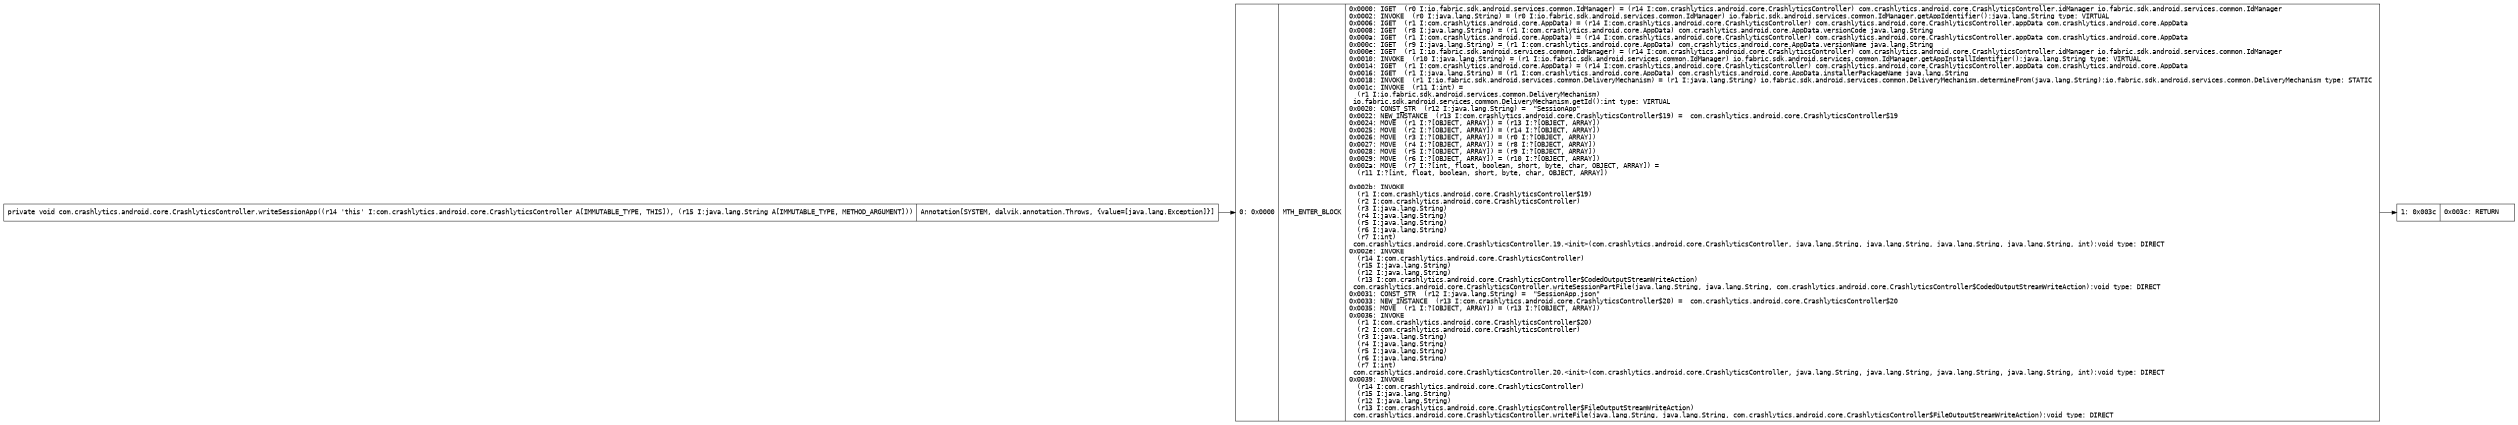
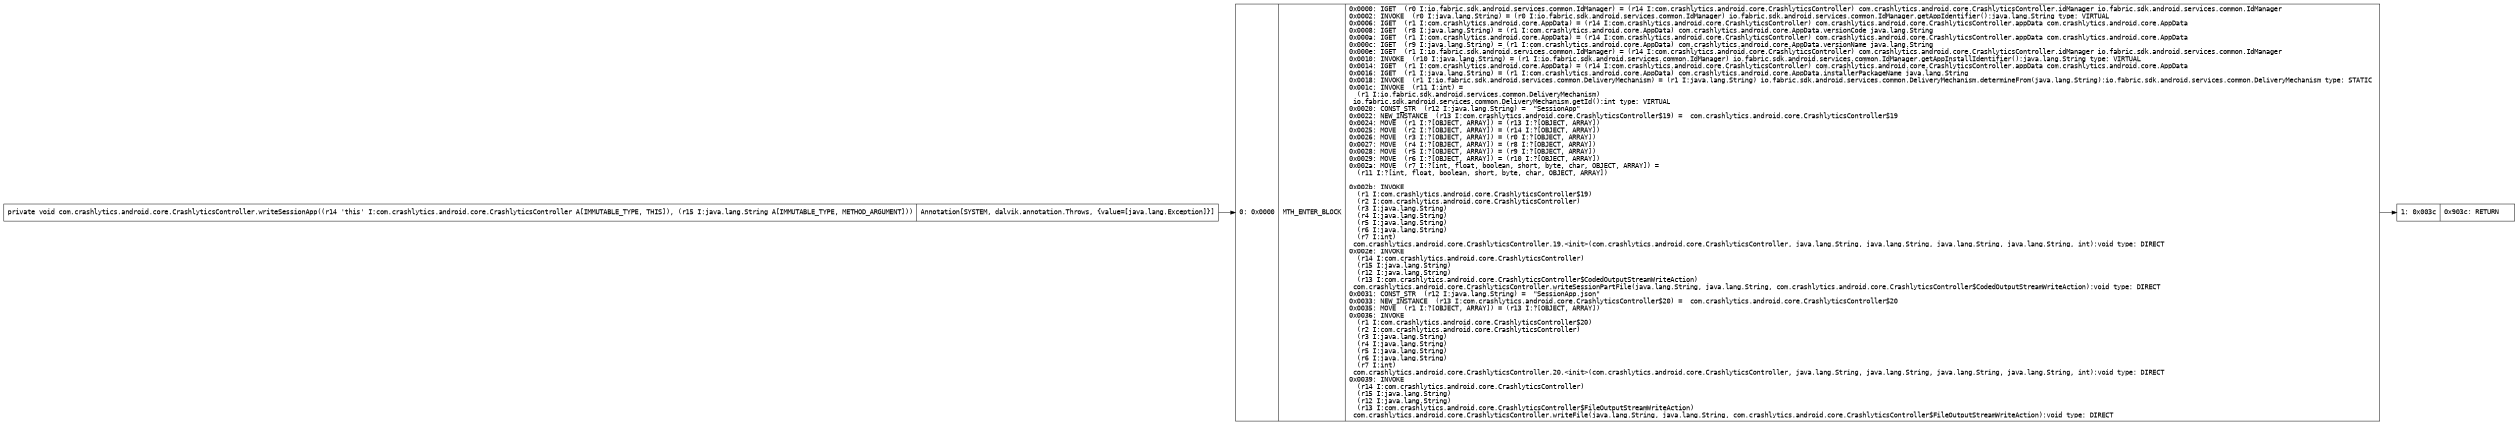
  digraph {
    rankdir=LR
    fontname="DejaVu Sans Mono"
    node [shape=record fontname="DejaVu Sans Mono"]
    edge [fontname="DejaVu Sans Mono"]
    n1 [label="{0\:\ 0x0000|MTH_ENTER_BLOCK\l|0x0000: IGET  (r0 I:io.fabric.sdk.android.services.common.IdManager) = (r14 I:com.crashlytics.android.core.CrashlyticsController) com.crashlytics.android.core.CrashlyticsController.idManager io.fabric.sdk.android.services.common.IdManager \l0x0002: INVOKE  (r0 I:java.lang.String) = (r0 I:io.fabric.sdk.android.services.common.IdManager) io.fabric.sdk.android.services.common.IdManager.getAppIdentifier():java.lang.String type: VIRTUAL \l0x0006: IGET  (r1 I:com.crashlytics.android.core.AppData) = (r14 I:com.crashlytics.android.core.CrashlyticsController) com.crashlytics.android.core.CrashlyticsController.appData com.crashlytics.android.core.AppData \l0x0008: IGET  (r8 I:java.lang.String) = (r1 I:com.crashlytics.android.core.AppData) com.crashlytics.android.core.AppData.versionCode java.lang.String \l0x000a: IGET  (r1 I:com.crashlytics.android.core.AppData) = (r14 I:com.crashlytics.android.core.CrashlyticsController) com.crashlytics.android.core.CrashlyticsController.appData com.crashlytics.android.core.AppData \l0x000c: IGET  (r9 I:java.lang.String) = (r1 I:com.crashlytics.android.core.AppData) com.crashlytics.android.core.AppData.versionName java.lang.String \l0x000e: IGET  (r1 I:io.fabric.sdk.android.services.common.IdManager) = (r14 I:com.crashlytics.android.core.CrashlyticsController) com.crashlytics.android.core.CrashlyticsController.idManager io.fabric.sdk.android.services.common.IdManager \l0x0010: INVOKE  (r10 I:java.lang.String) = (r1 I:io.fabric.sdk.android.services.common.IdManager) io.fabric.sdk.android.services.common.IdManager.getAppInstallIdentifier():java.lang.String type: VIRTUAL \l0x0014: IGET  (r1 I:com.crashlytics.android.core.AppData) = (r14 I:com.crashlytics.android.core.CrashlyticsController) com.crashlytics.android.core.CrashlyticsController.appData com.crashlytics.android.core.AppData \l0x0016: IGET  (r1 I:java.lang.String) = (r1 I:com.crashlytics.android.core.AppData) com.crashlytics.android.core.AppData.installerPackageName java.lang.String \l0x0018: INVOKE  (r1 I:io.fabric.sdk.android.services.common.DeliveryMechanism) = (r1 I:java.lang.String) io.fabric.sdk.android.services.common.DeliveryMechanism.determineFrom(java.lang.String):io.fabric.sdk.android.services.common.DeliveryMechanism type: STATIC \l0x001c: INVOKE  (r11 I:int) = \l  (r1 I:io.fabric.sdk.android.services.common.DeliveryMechanism)\l io.fabric.sdk.android.services.common.DeliveryMechanism.getId():int type: VIRTUAL \l0x0020: CONST_STR  (r12 I:java.lang.String) =  \"SessionApp\" \l0x0022: NEW_INSTANCE  (r13 I:com.crashlytics.android.core.CrashlyticsController$19) =  com.crashlytics.android.core.CrashlyticsController$19 \l0x0024: MOVE  (r1 I:?[OBJECT, ARRAY]) = (r13 I:?[OBJECT, ARRAY]) \l0x0025: MOVE  (r2 I:?[OBJECT, ARRAY]) = (r14 I:?[OBJECT, ARRAY]) \l0x0026: MOVE  (r3 I:?[OBJECT, ARRAY]) = (r0 I:?[OBJECT, ARRAY]) \l0x0027: MOVE  (r4 I:?[OBJECT, ARRAY]) = (r8 I:?[OBJECT, ARRAY]) \l0x0028: MOVE  (r5 I:?[OBJECT, ARRAY]) = (r9 I:?[OBJECT, ARRAY]) \l0x0029: MOVE  (r6 I:?[OBJECT, ARRAY]) = (r10 I:?[OBJECT, ARRAY]) \l0x002a: MOVE  (r7 I:?[int, float, boolean, short, byte, char, OBJECT, ARRAY]) = \l  (r11 I:?[int, float, boolean, short, byte, char, OBJECT, ARRAY])\l \l0x002b: INVOKE  \l  (r1 I:com.crashlytics.android.core.CrashlyticsController$19)\l  (r2 I:com.crashlytics.android.core.CrashlyticsController)\l  (r3 I:java.lang.String)\l  (r4 I:java.lang.String)\l  (r5 I:java.lang.String)\l  (r6 I:java.lang.String)\l  (r7 I:int)\l com.crashlytics.android.core.CrashlyticsController.19.\<init\>(com.crashlytics.android.core.CrashlyticsController, java.lang.String, java.lang.String, java.lang.String, java.lang.String, int):void type: DIRECT \l0x002e: INVOKE  \l  (r14 I:com.crashlytics.android.core.CrashlyticsController)\l  (r15 I:java.lang.String)\l  (r12 I:java.lang.String)\l  (r13 I:com.crashlytics.android.core.CrashlyticsController$CodedOutputStreamWriteAction)\l com.crashlytics.android.core.CrashlyticsController.writeSessionPartFile(java.lang.String, java.lang.String, com.crashlytics.android.core.CrashlyticsController$CodedOutputStreamWriteAction):void type: DIRECT \l0x0031: CONST_STR  (r12 I:java.lang.String) =  \"SessionApp.json\" \l0x0033: NEW_INSTANCE  (r13 I:com.crashlytics.android.core.CrashlyticsController$20) =  com.crashlytics.android.core.CrashlyticsController$20 \l0x0035: MOVE  (r1 I:?[OBJECT, ARRAY]) = (r13 I:?[OBJECT, ARRAY]) \l0x0036: INVOKE  \l  (r1 I:com.crashlytics.android.core.CrashlyticsController$20)\l  (r2 I:com.crashlytics.android.core.CrashlyticsController)\l  (r3 I:java.lang.String)\l  (r4 I:java.lang.String)\l  (r5 I:java.lang.String)\l  (r6 I:java.lang.String)\l  (r7 I:int)\l com.crashlytics.android.core.CrashlyticsController.20.\<init\>(com.crashlytics.android.core.CrashlyticsController, java.lang.String, java.lang.String, java.lang.String, java.lang.String, int):void type: DIRECT \l0x0039: INVOKE  \l  (r14 I:com.crashlytics.android.core.CrashlyticsController)\l  (r15 I:java.lang.String)\l  (r12 I:java.lang.String)\l  (r13 I:com.crashlytics.android.core.CrashlyticsController$FileOutputStreamWriteAction)\l com.crashlytics.android.core.CrashlyticsController.writeFile(java.lang.String, java.lang.String, com.crashlytics.android.core.CrashlyticsController$FileOutputStreamWriteAction):void type: DIRECT \l}"]
-   n2 [label="{1\:\ 0x003c|0x003c: RETURN   \l}"]
+   n2 [label="{1\:\ 0x003c|0x903c: RETURN   \l}"]
    n3 [label="{private void com.crashlytics.android.core.CrashlyticsController.writeSessionApp((r14 'this' I:com.crashlytics.android.core.CrashlyticsController A[IMMUTABLE_TYPE, THIS]), (r15 I:java.lang.String A[IMMUTABLE_TYPE, METHOD_ARGUMENT]))  | Annotation[SYSTEM, dalvik.annotation.Throws, \{value=[java.lang.Exception]\}]\l}"]
    n1 -> n2
    n3 -> n1
  }
